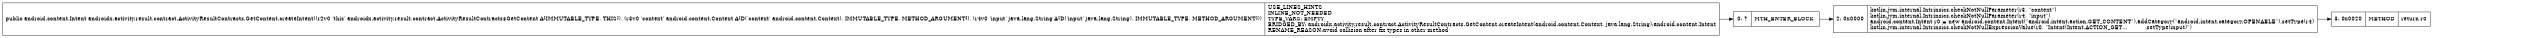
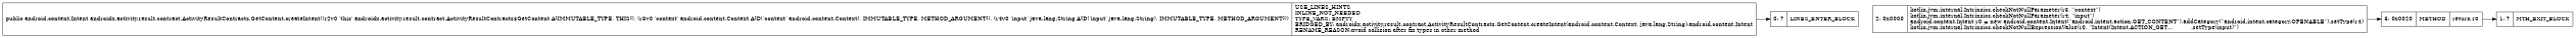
  digraph {
    rankdir=LR
    node [shape=record]
-   n1 [label="{0\:\ ?|MTH_ENTER_BLOCK\l}"]
+   n1 [label="{0\:\ ?|LINES_ENTER_BLOCK\l}"]
    n2 [label="{2\:\ 0x0000|kotlin.jvm.internal.Intrinsics.checkNotNullParameter(r3, \"context\")\lkotlin.jvm.internal.Intrinsics.checkNotNullParameter(r4, \"input\")\landroid.content.Intent r0 = new android.content.Intent(\"android.intent.action.GET_CONTENT\").addCategory(\"android.intent.category.OPENABLE\").setType(r4)\lkotlin.jvm.internal.Intrinsics.checkNotNullExpressionValue(r0, \"Intent(Intent.ACTION_GET…          .setType(input)\")\l}"]
    n3 [label="{3\:\ 0x0020|METHOD\l|return r0\l}"]
+   n4 [label="{1\:\ ?|MTH_EXIT_BLOCK\l}"]
    n5 [label="{public android.content.Intent androidx.activity.result.contract.ActivityResultContracts.GetContent.createIntent((r2v0 'this' androidx.activity.result.contract.ActivityResultContracts$GetContent A[IMMUTABLE_TYPE, THIS]), (r3v0 'context' android.content.Context A[D('context' android.content.Context), IMMUTABLE_TYPE, METHOD_ARGUMENT]), (r4v0 'input' java.lang.String A[D('input' java.lang.String), IMMUTABLE_TYPE, METHOD_ARGUMENT]))  | USE_LINES_HINTS\lINLINE_NOT_NEEDED\lTYPE_VARS: EMPTY\lBRIDGED_BY: androidx.activity.result.contract.ActivityResultContracts.GetContent.createIntent(android.content.Context, java.lang.String):android.content.Intent\lRENAME_REASON:avoid collision after fix types in other method\l}"]
-   n1 -> n2
    n2 -> n3
+   n3 -> n4
    n5 -> n1
  }
